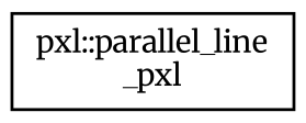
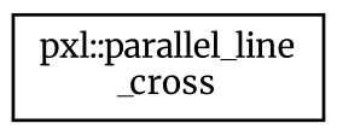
  digraph {
    rankdir=LR
    fontname=Merriweather
-   n1 [color=black fillcolor=white fontname=Merriweather fontsize=10 height=0.2 label="pxl::parallel_line\l_pxl" shape=record style=filled width=0.4]
+   n1 [color=black fillcolor=white fontname=Merriweather fontsize=10 height=0.2 label="pxl::parallel_line\l_cross" shape=record style=filled width=0.4]
  }
